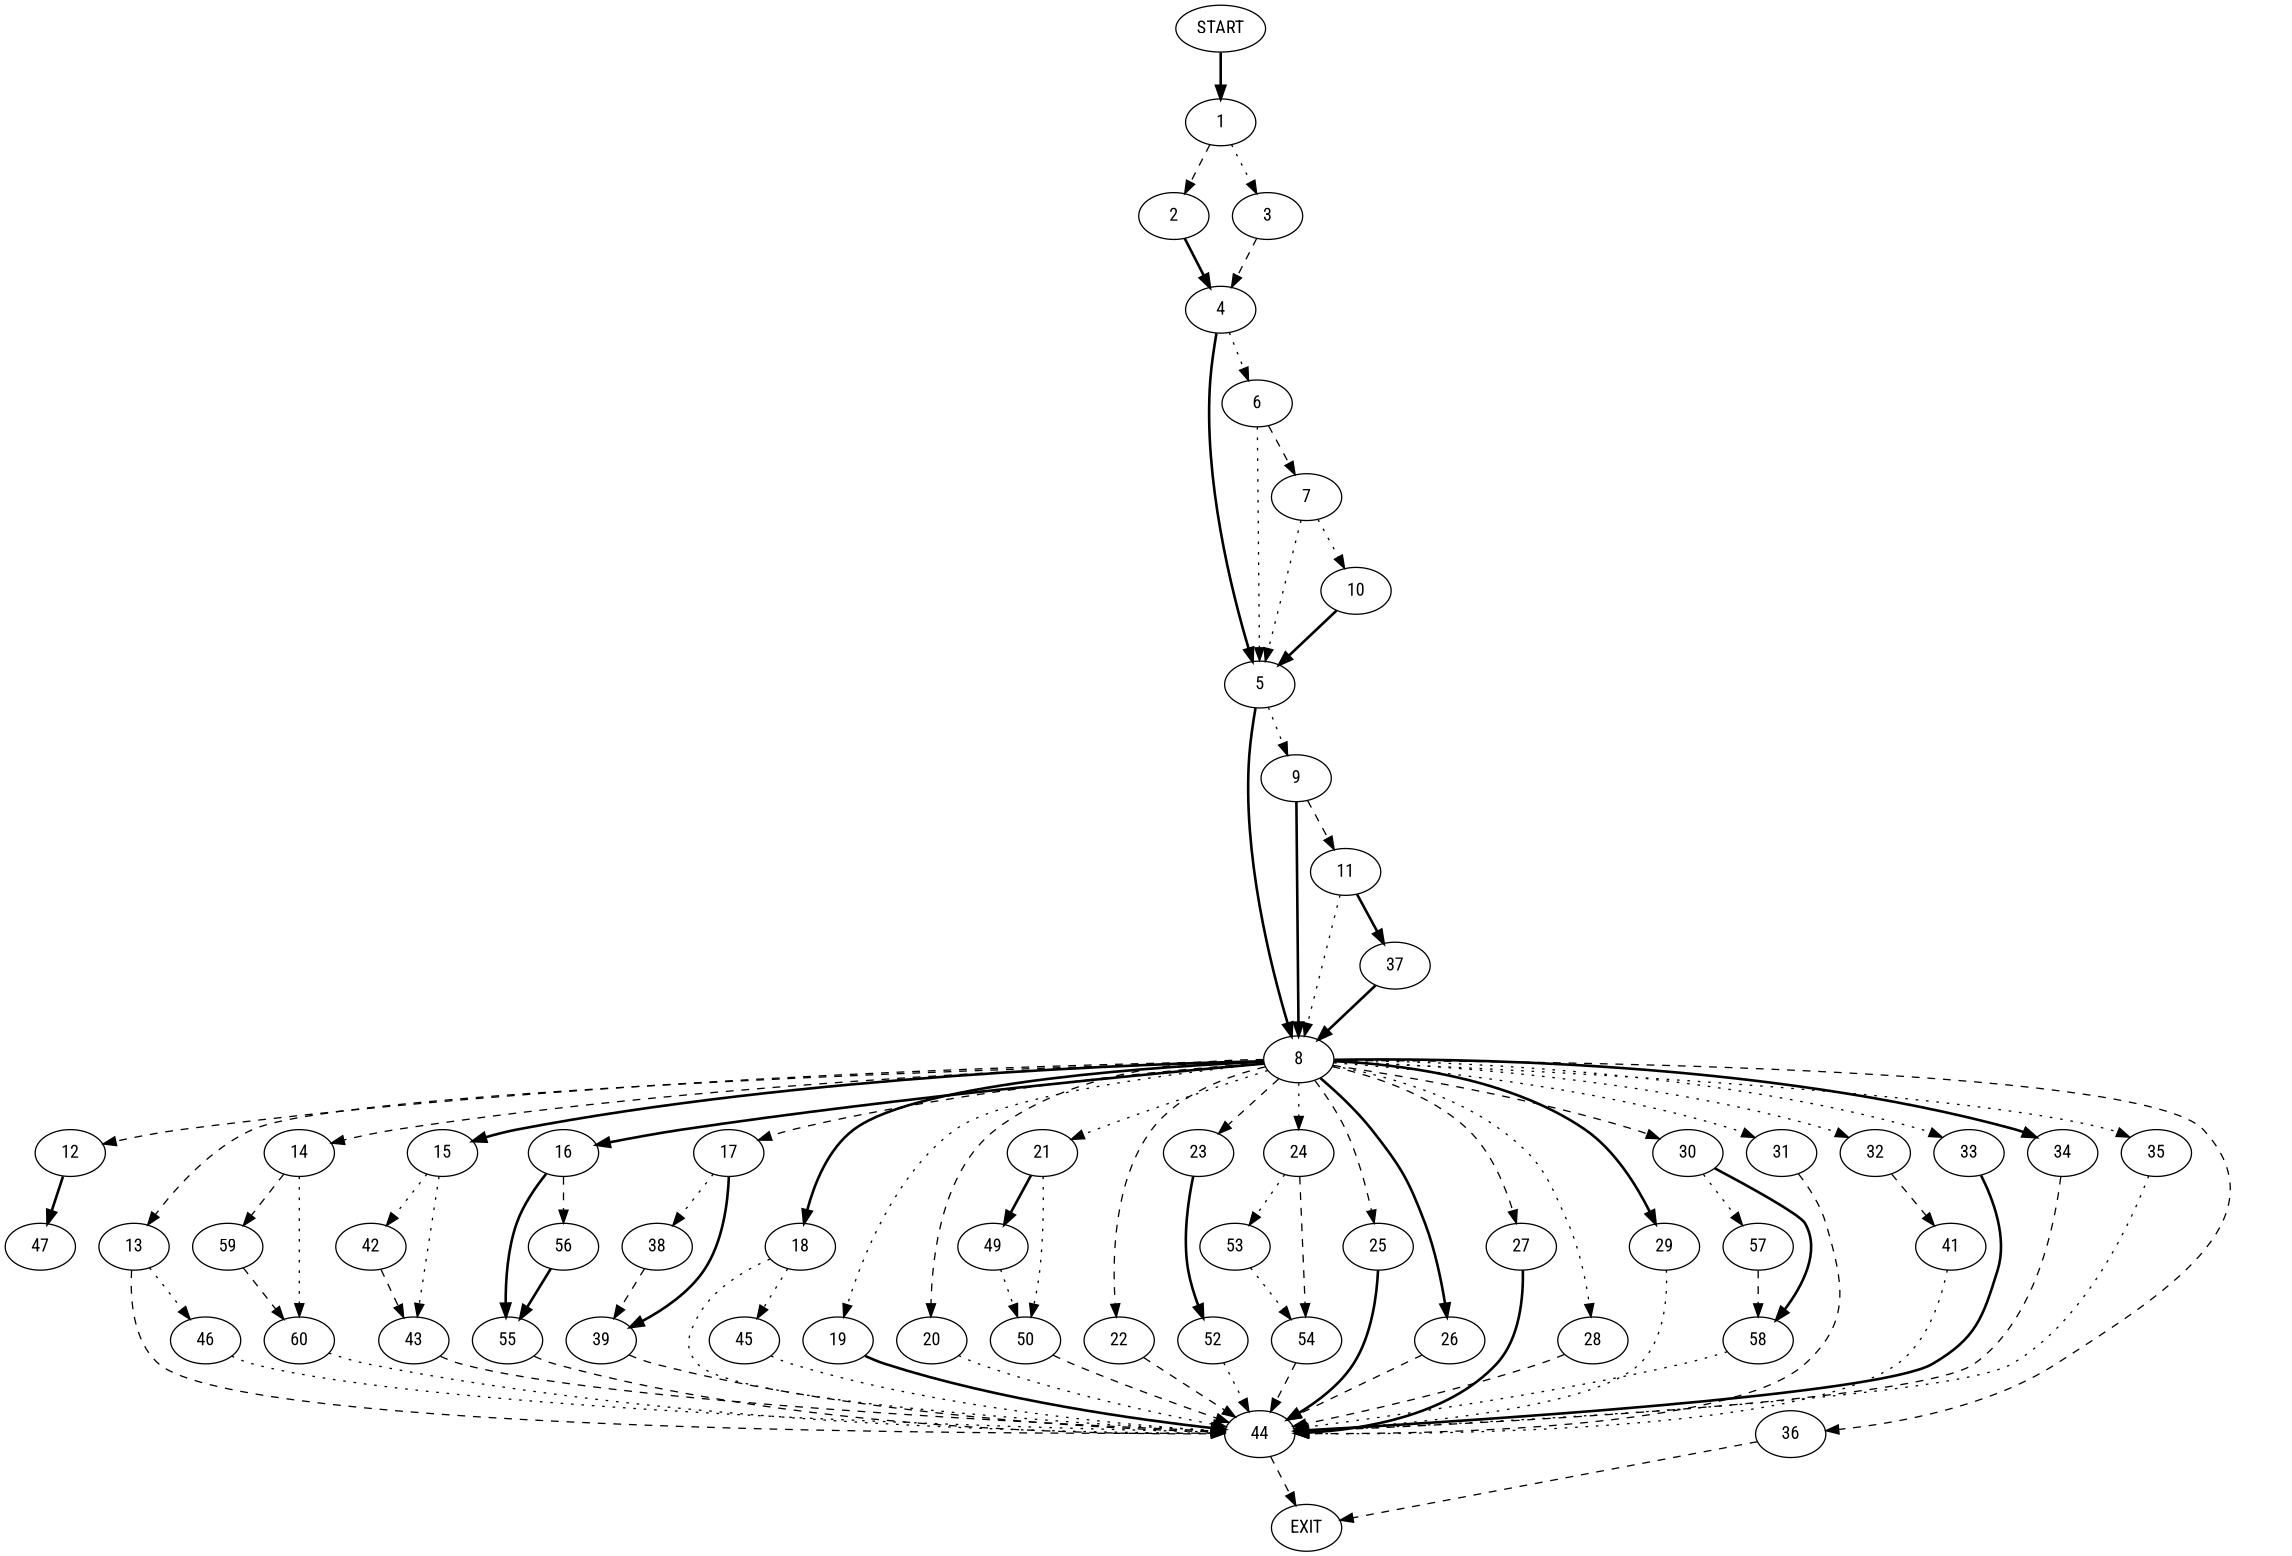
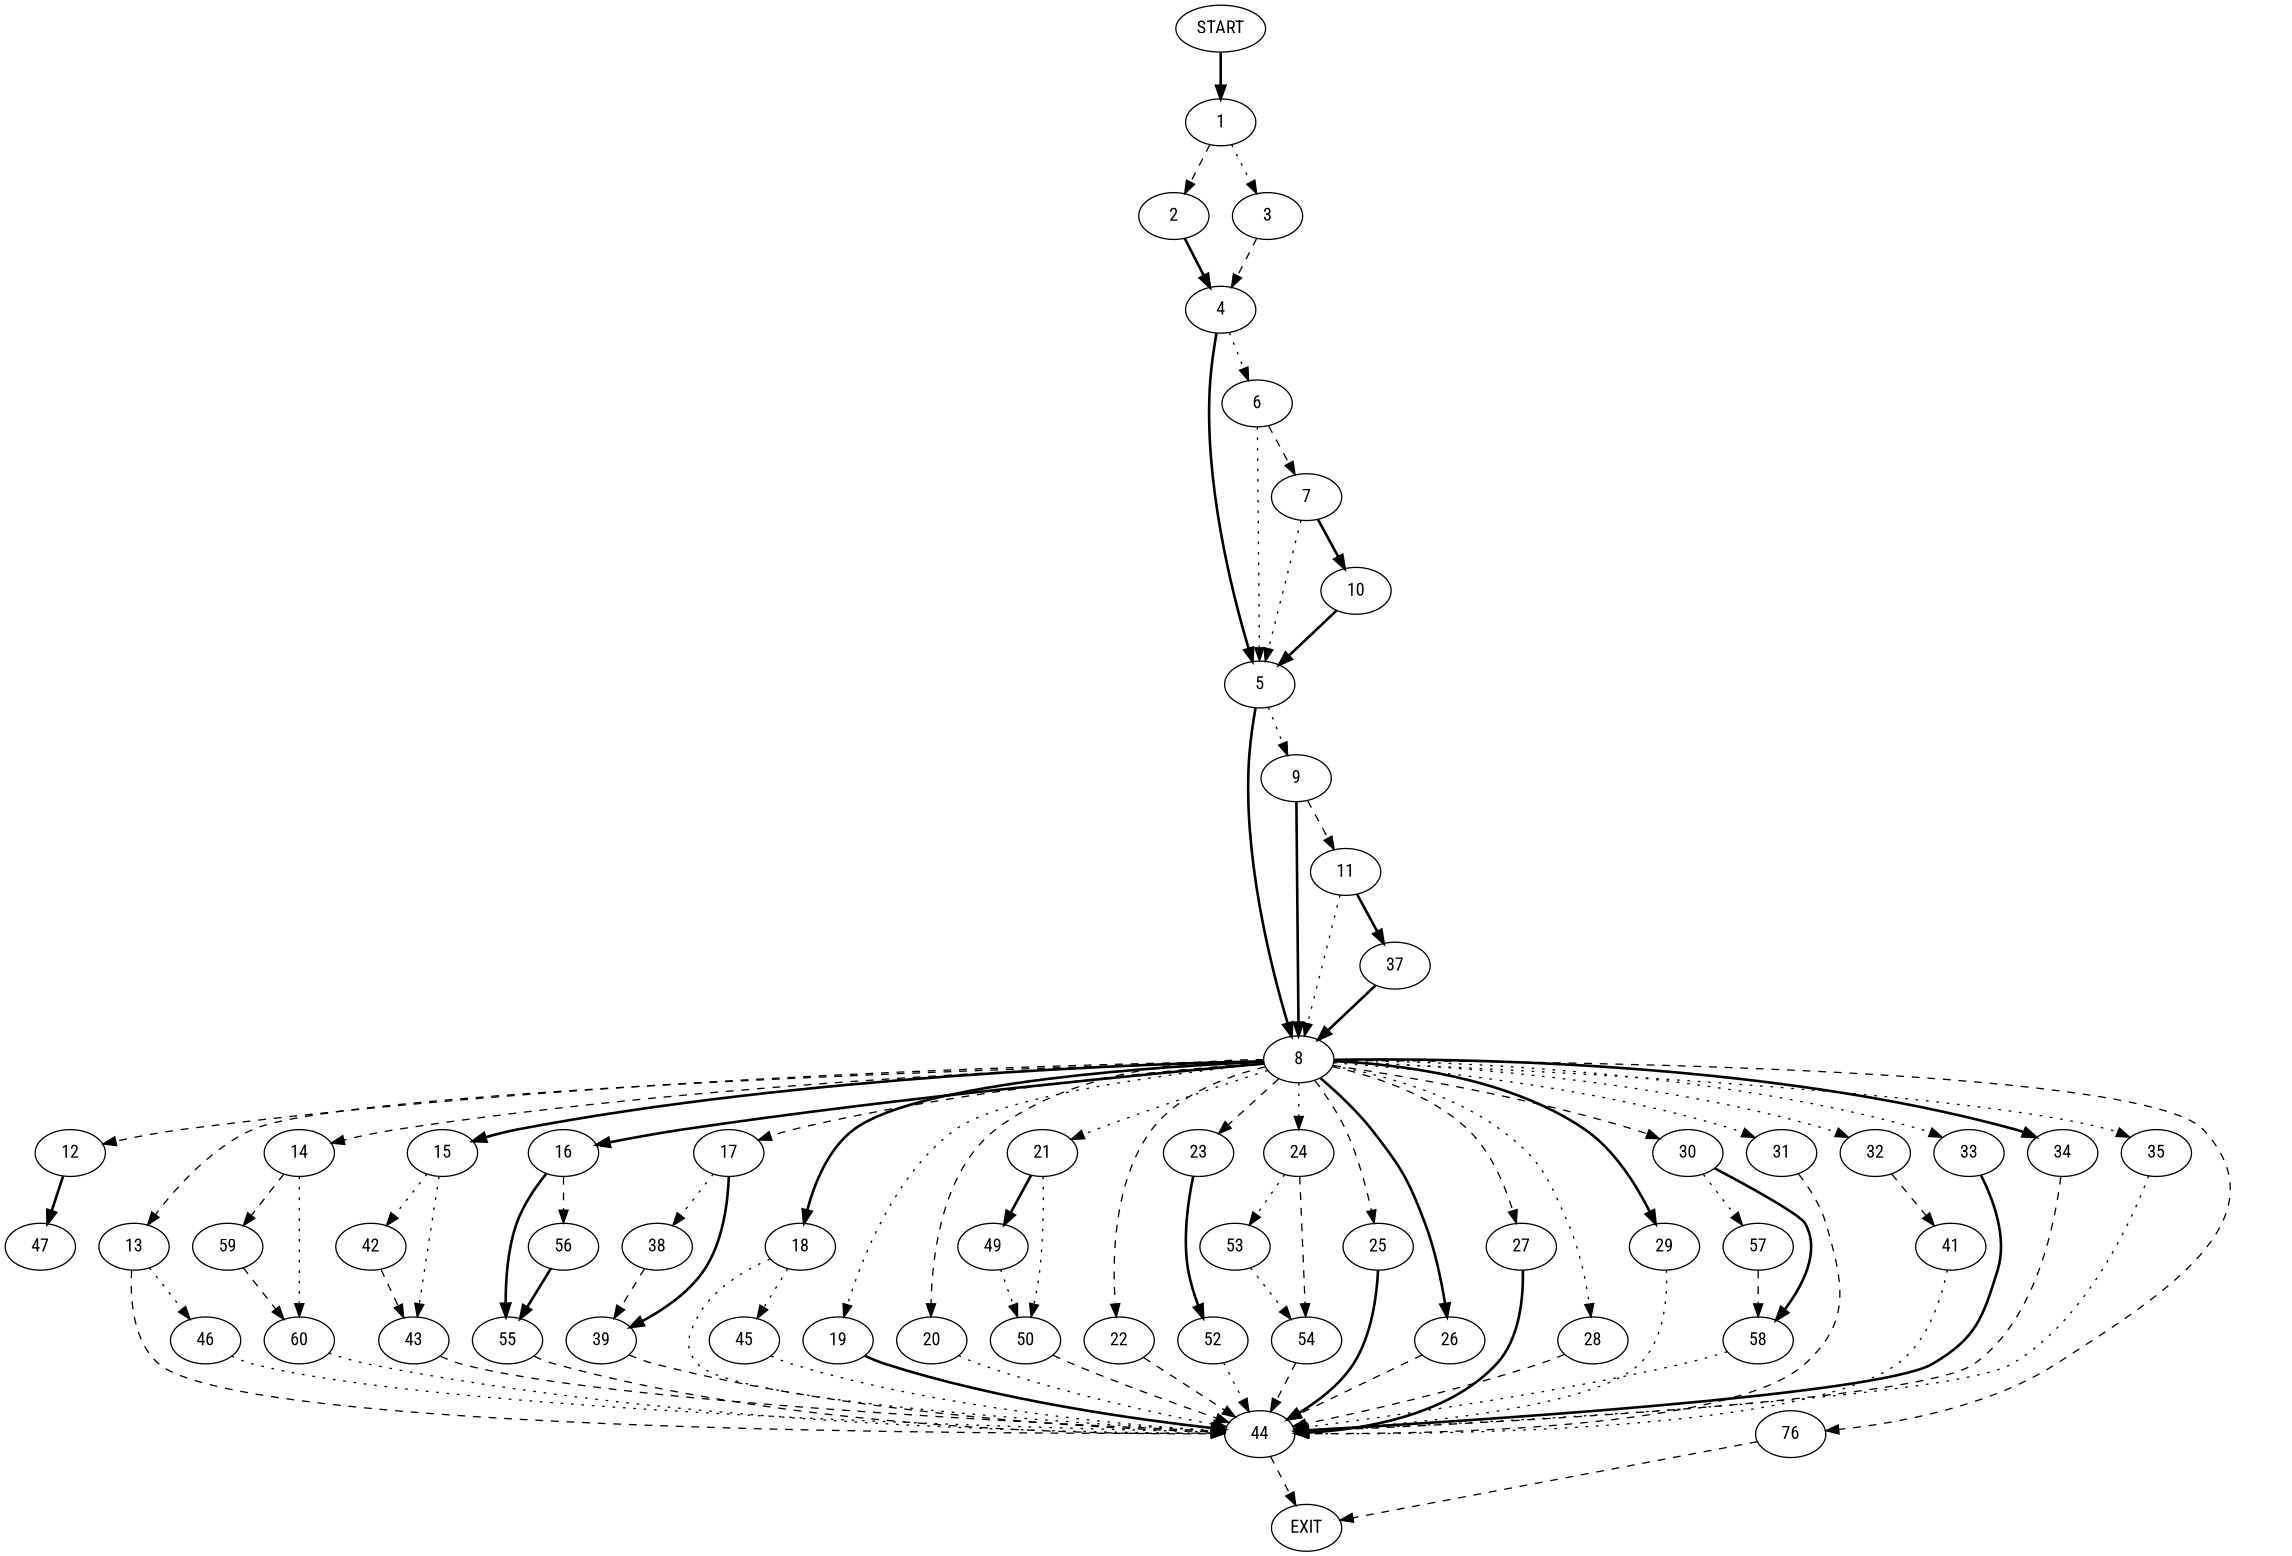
  digraph {
    fontname="Roboto Condensed"
    node [fontname="Roboto Condensed"]
    edge [fontname="Roboto Condensed" style=dashed]
    n1 [label=START]
    1
    2
    3
    n5 [label=EXIT]
    4
    5
    6
    8
    9
    7
    12
    13
    14
    15
    16
    17
    18
    19
    20
    21
    22
    23
    24
    25
    26
    27
    28
    29
    30
    31
    32
    33
    34
    35
-   36
+   36 [label=76]
    11
    10
    47
    44
    46
    59
    60
    42
    43
    55
    56
    38
    39
    45
    49
    50
    52
    53
    54
    57
    58
    41
    37
    n1 -> 1 [style=bold]
    1 -> 2
    1 -> 3 [style=dotted]
    2 -> 4 [style=bold]
    3 -> 4
    4 -> 5 [style=bold]
    4 -> 6 [style=dotted]
    5 -> 8 [style=bold]
    5 -> 9 [style=dotted]
    6 -> 5 [style=dotted]
    6 -> 7
    8 -> 12
    8 -> 13
    8 -> 14
    8 -> 15 [style=bold]
    8 -> 16 [style=bold]
    8 -> 17
    8 -> 18 [style=bold]
    8 -> 19 [style=dotted]
    8 -> 20
    8 -> 21 [style=dotted]
    8 -> 22
    8 -> 23
    8 -> 24 [style=dotted]
    8 -> 25
    8 -> 26 [style=bold]
    8 -> 27
    8 -> 28 [style=dotted]
    8 -> 29 [style=bold]
    8 -> 30
    8 -> 31 [style=dotted]
    8 -> 32 [style=dotted]
    8 -> 33 [style=dotted]
    8 -> 34 [style=bold]
    8 -> 35 [style=dotted]
    8 -> 36
    9 -> 8 [style=bold]
    9 -> 11
    7 -> 5 [style=dotted]
-   7 -> 10 [style=dotted]
+   7 -> 10 [style=bold]
    12 -> 47 [style=bold]
    13 -> 44
    13 -> 46 [style=dotted]
    14 -> 59
    14 -> 60 [style=dotted]
    15 -> 42 [style=dotted]
    15 -> 43 [style=dotted]
    16 -> 55 [style=bold]
    16 -> 56
    17 -> 38 [style=dotted]
    17 -> 39 [style=bold]
    18 -> 44 [style=dotted]
    18 -> 45 [style=dotted]
    19 -> 44 [style=bold]
    20 -> 44 [style=dotted]
    21 -> 49 [style=bold]
    21 -> 50 [style=dotted]
    22 -> 44
    23 -> 52 [style=bold]
    24 -> 53 [style=dotted]
    24 -> 54
    25 -> 44 [style=bold]
    26 -> 44
    27 -> 44 [style=bold]
    28 -> 44
    29 -> 44 [style=dotted]
    30 -> 57 [style=dotted]
    30 -> 58 [style=bold]
    31 -> 44
    32 -> 41
    33 -> 44 [style=bold]
    34 -> 44
    35 -> 44 [style=dotted]
    36 -> n5
    11 -> 8 [style=dotted]
    11 -> 37 [style=bold]
    10 -> 5 [style=bold]
    44 -> n5
    46 -> 44 [style=dotted]
    59 -> 60
    60 -> 44 [style=dotted]
    42 -> 43
    43 -> 44
    55 -> 44
    56 -> 55 [style=bold]
    38 -> 39
    39 -> 44
    45 -> 44 [style=dotted]
    49 -> 50 [style=dotted]
    50 -> 44
    52 -> 44 [style=dotted]
    53 -> 54 [style=dotted]
    54 -> 44
    57 -> 58
    58 -> 44 [style=dotted]
    41 -> 44 [style=dotted]
    37 -> 8 [style=bold]
  }
